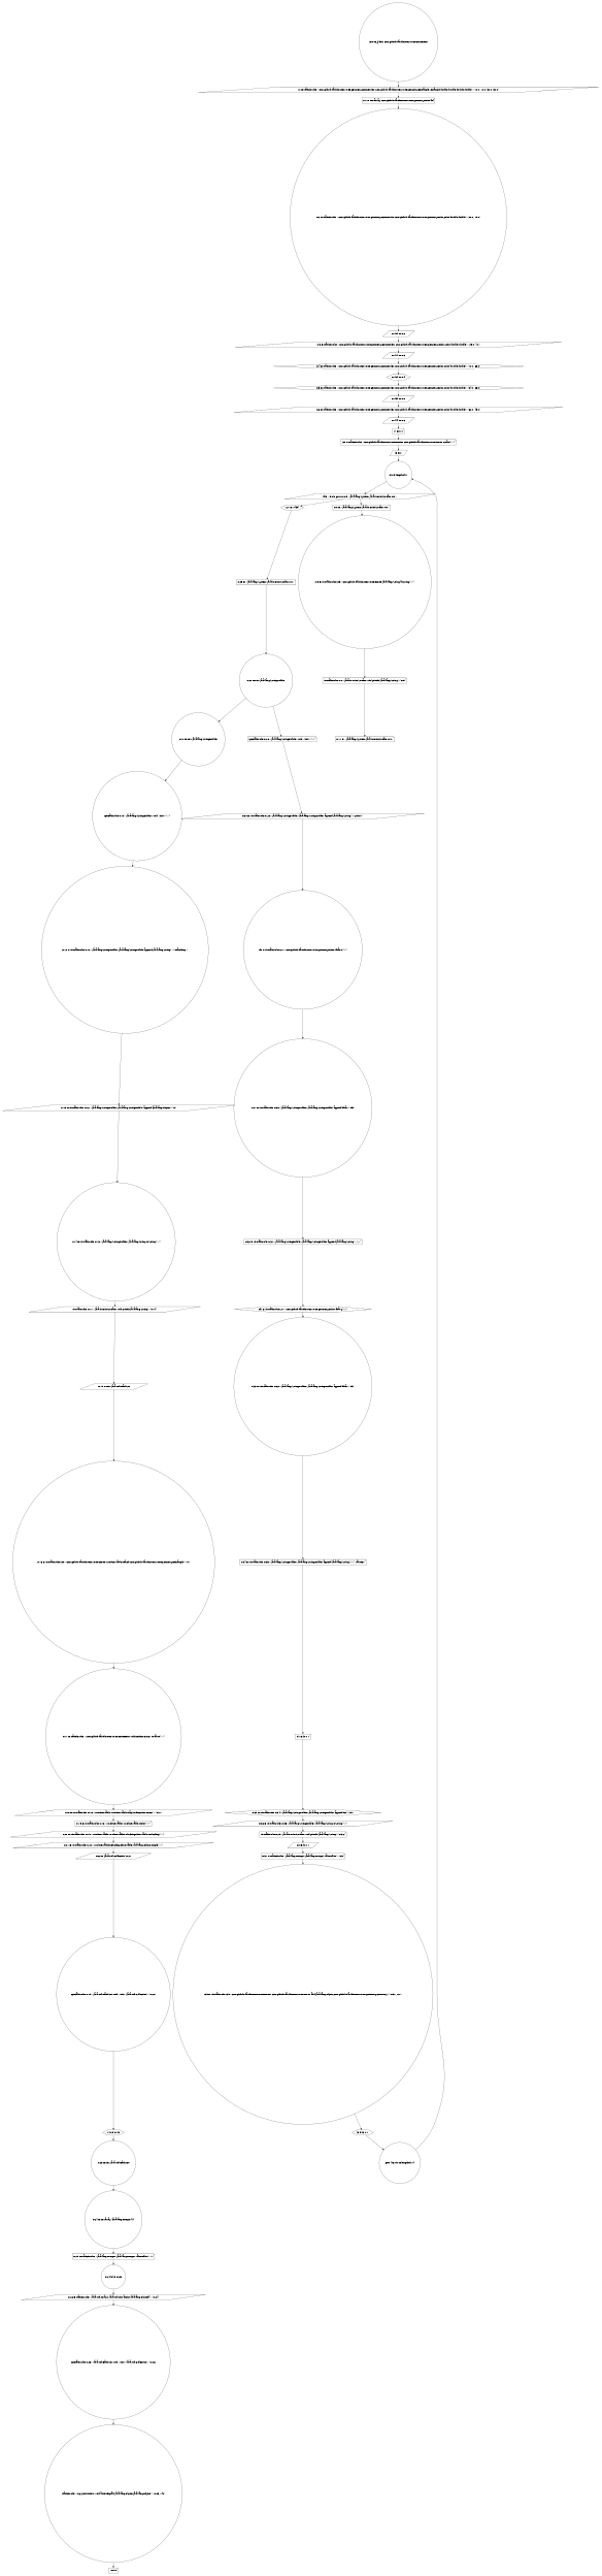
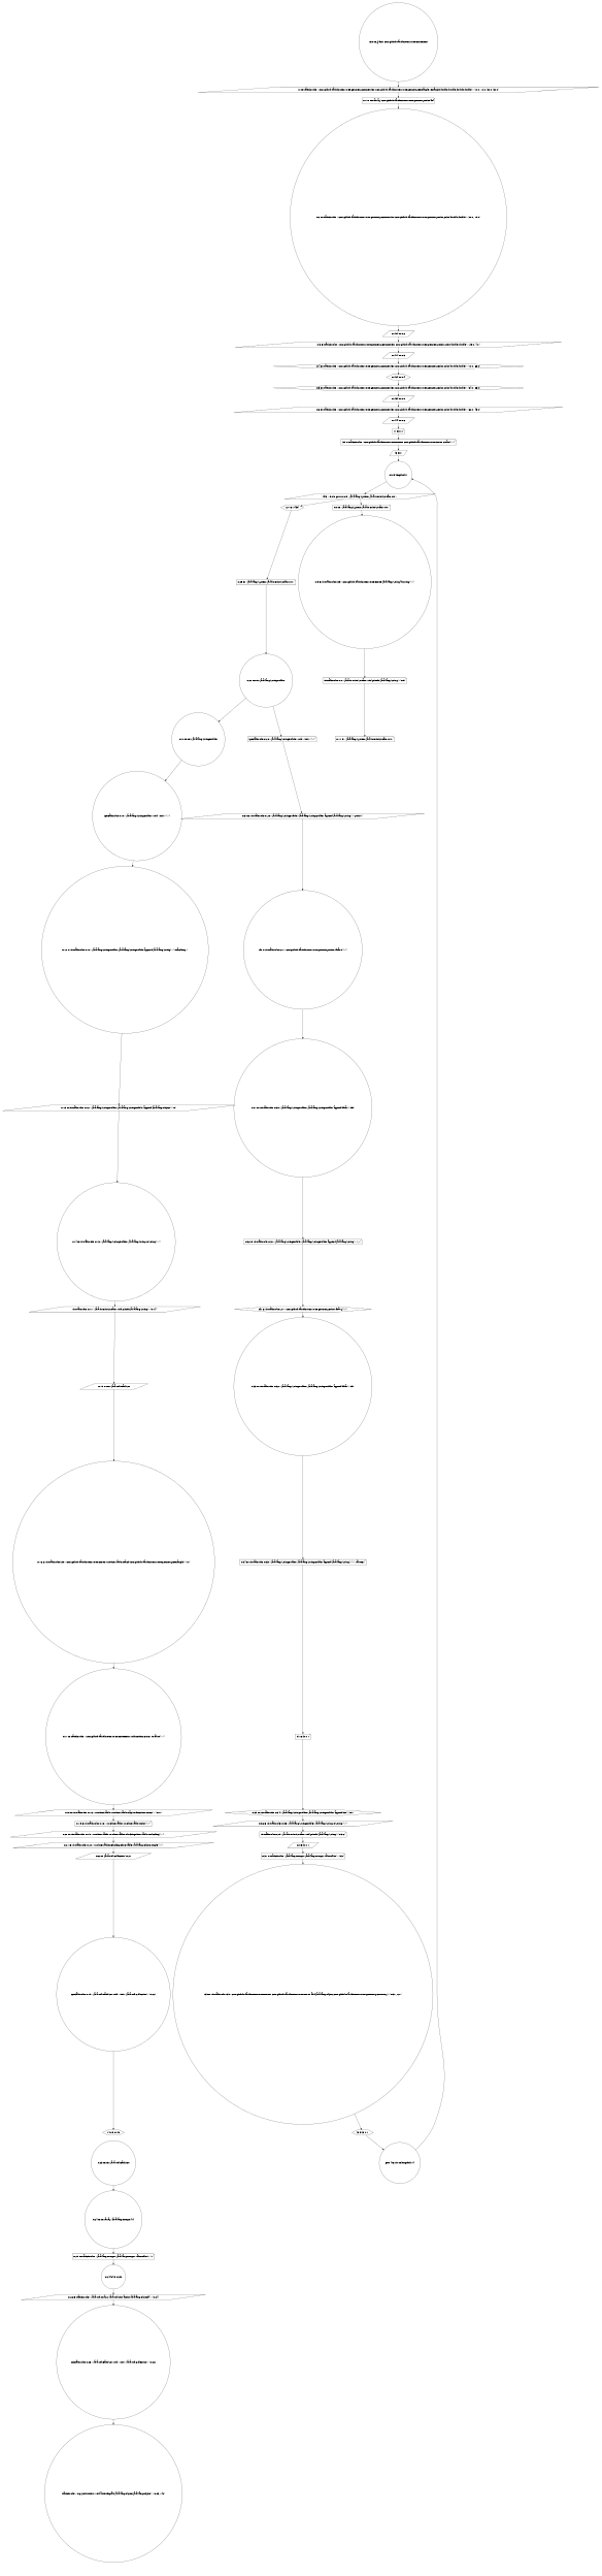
  digraph {
    node [shape=circle]
    "r0 = staticinvoke <com.github.davidmoten.rtree.geometry.Geometries: com.github.davidmoten.rtree.geometry.Rectangle rectangle(double,double,double,double)>(10.0, 10.0, 50.0, 50.0)" [shape=parallelogram]
    "r38 := @this: com.github.davidmoten.rtree.RTreeTest"
    "$r1 = newarray (com.github.davidmoten.rtree.geometry.Point)[5]" [shape=note]
    "$r2 = staticinvoke <com.github.davidmoten.rtree.geometry.Geometries: com.github.davidmoten.rtree.geometry.Point point(double,double)>(28.0, 19.0)"
    "$r1[0] = $r2" [shape=parallelogram]
    "$r3 = staticinvoke <com.github.davidmoten.rtree.geometry.Geometries: com.github.davidmoten.rtree.geometry.Point point(double,double)>(29.0, 4.0)" [shape=parallelogram]
    "$r1[1] = $r3" [shape=parallelogram]
    "$r4 = staticinvoke <com.github.davidmoten.rtree.geometry.Geometries: com.github.davidmoten.rtree.geometry.Point point(double,double)>(10.0, 63.0)" [shape=hexagon]
    "$r1[2] = $r4" [shape=hexagon]
    "$r5 = staticinvoke <com.github.davidmoten.rtree.geometry.Geometries: com.github.davidmoten.rtree.geometry.Point point(double,double)>(34.0, 85.0)" [shape=hexagon]
    "$r1[3] = $r5" [shape=parallelogram]
    "$r6 = staticinvoke <com.github.davidmoten.rtree.geometry.Geometries: com.github.davidmoten.rtree.geometry.Point point(double,double)>(62.0, 45.0)" [shape=parallelogram]
    "$r1[4] = $r6" [shape=parallelogram]
    "r7 = $r1" [shape=note]
    "r39 = staticinvoke <com.github.davidmoten.rtree.RTree: com.github.davidmoten.rtree.RTree create()>()" [shape=note]
    "i3 = 0" [shape=parallelogram]
    "$i0 = lengthof r7"
    "if i3 >= $i0 goto $r8 = <java.lang.System: java.io.PrintStream out>" [shape=parallelogram]
    "r27 = r7[i3]" [shape=hexagon]
    "$r8 = <java.lang.System: java.io.PrintStream out>" [shape=note]
    "$r29 = <java.lang.System: java.io.PrintStream out>" [shape=note]
    "$r9 = virtualinvoke r39.<com.github.davidmoten.rtree.RTree: java.lang.String asString()>()"
    "$r28 = new java.lang.StringBuilder"
    "specialinvoke $r28.<java.lang.StringBuilder: void <init>()>()" [shape=note]
    "$r10 = new java.lang.StringBuilder"
    "$r30 = virtualinvoke $r28.<java.lang.StringBuilder: java.lang.StringBuilder append(java.lang.String)>(\"point(\")" [shape=parallelogram]
    "$f0 = virtualinvoke r27.<com.github.davidmoten.rtree.geometry.Point: float x()>()"
    "$r31 = virtualinvoke $r30.<java.lang.StringBuilder: java.lang.StringBuilder append(float)>($f0)"
    "$r32 = virtualinvoke $r31.<java.lang.StringBuilder: java.lang.StringBuilder append(java.lang.String)>(\",\")" [shape=note]
    "$f1 = virtualinvoke r27.<com.github.davidmoten.rtree.geometry.Point: float y()>()" [shape=hexagon]
    "$r33 = virtualinvoke $r32.<java.lang.StringBuilder: java.lang.StringBuilder append(float)>($f1)"
    "$r34 = virtualinvoke $r33.<java.lang.StringBuilder: java.lang.StringBuilder append(java.lang.String)>(\"), value=\")" [shape=note]
    "$i1 = i3 + 1" [shape=note]
    "$r35 = virtualinvoke $r34.<java.lang.StringBuilder: java.lang.StringBuilder append(int)>($i1)" [shape=hexagon]
    "$r36 = virtualinvoke $r35.<java.lang.StringBuilder: java.lang.String toString()>()" [shape=parallelogram]
    "virtualinvoke $r29.<java.io.PrintStream: void println(java.lang.String)>($r36)" [shape=note]
    "$i2 = i3 + 1" [shape=parallelogram]
    "$r37 = staticinvoke <java.lang.Integer: java.lang.Integer valueOf(int)>($i2)" [shape=note]
    "r39 = virtualinvoke r39.<com.github.davidmoten.rtree.RTree: com.github.davidmoten.rtree.RTree add(java.lang.Object,com.github.davidmoten.rtree.geometry.Geometry)>($r37, r27)"
    "i3 = i3 + 1" [shape=hexagon]
    "goto [?= $i0 = lengthof r7]"
    "virtualinvoke $r8.<java.io.PrintStream: void println(java.lang.String)>($r9)" [shape=note]
    "$r11 = <java.lang.System: java.io.PrintStream out>" [shape=note]
    "specialinvoke $r10.<java.lang.StringBuilder: void <init>()>()"
    "$r12 = virtualinvoke $r10.<java.lang.StringBuilder: java.lang.StringBuilder append(java.lang.String)>(\"searching \")"
    "$r13 = virtualinvoke $r12.<java.lang.StringBuilder: java.lang.StringBuilder append(java.lang.Object)>(r0)" [shape=parallelogram]
    "$r14 = virtualinvoke $r13.<java.lang.StringBuilder: java.lang.String toString()>()"
    "virtualinvoke $r11.<java.io.PrintStream: void println(java.lang.String)>($r14)" [shape=parallelogram]
    "$r15 = new java.util.HashSet" [shape=parallelogram]
    "$r16 = virtualinvoke r39.<com.github.davidmoten.rtree.RTree: rx.Observable search(com.github.davidmoten.rtree.geometry.Rectangle)>(r0)"
    "$r17 = staticinvoke <com.github.davidmoten.rtree.RTreeTest: rx.functions.Func1 toValue()>()"
    "$r18 = virtualinvoke $r16.<rx.Observable: rx.Observable map(rx.functions.Func1)>($r17)" [shape=parallelogram]
    "$r19 = virtualinvoke $r18.<rx.Observable: rx.Observable toList()>()" [shape=note]
    "$r20 = virtualinvoke $r19.<rx.Observable: rx.observables.BlockingObservable toBlocking()>()" [shape=parallelogram]
    "$r21 = virtualinvoke $r20.<rx.observables.BlockingObservable: java.lang.Object single()>()" [shape=parallelogram]
    "$r22 = (java.util.Collection) $r21" [shape=parallelogram]
    "specialinvoke $r15.<java.util.HashSet: void <init>(java.util.Collection)>($r22)"
    "r40 = $r15" [shape=hexagon]
    "$r23 = new java.util.HashSet"
    "$r24 = newarray (java.lang.Integer)[1]"
    "$r25 = staticinvoke <java.lang.Integer: java.lang.Integer valueOf(int)>(1)" [shape=note]
    "$r24[0] = $r25"
    "$r26 = staticinvoke <java.util.Arrays: java.util.List asList(java.lang.Object[])>($r24)" [shape=parallelogram]
    "specialinvoke $r23.<java.util.HashSet: void <init>(java.util.Collection)>($r26)"
    "staticinvoke <org.junit.Assert: void assertEquals(java.lang.Object,java.lang.Object)>($r23, r40)"
-   return [shape=note]
    "r0 = staticinvoke <com.github.davidmoten.rtree.geometry.Geometries: com.github.davidmoten.rtree.geometry.Rectangle rectangle(double,double,double,double)>(10.0, 10.0, 50.0, 50.0)" -> "$r1 = newarray (com.github.davidmoten.rtree.geometry.Point)[5]"
    "r38 := @this: com.github.davidmoten.rtree.RTreeTest" -> "r0 = staticinvoke <com.github.davidmoten.rtree.geometry.Geometries: com.github.davidmoten.rtree.geometry.Rectangle rectangle(double,double,double,double)>(10.0, 10.0, 50.0, 50.0)"
    "$r1 = newarray (com.github.davidmoten.rtree.geometry.Point)[5]" -> "$r2 = staticinvoke <com.github.davidmoten.rtree.geometry.Geometries: com.github.davidmoten.rtree.geometry.Point point(double,double)>(28.0, 19.0)"
    "$r2 = staticinvoke <com.github.davidmoten.rtree.geometry.Geometries: com.github.davidmoten.rtree.geometry.Point point(double,double)>(28.0, 19.0)" -> "$r1[0] = $r2"
    "$r1[0] = $r2" -> "$r3 = staticinvoke <com.github.davidmoten.rtree.geometry.Geometries: com.github.davidmoten.rtree.geometry.Point point(double,double)>(29.0, 4.0)"
    "$r3 = staticinvoke <com.github.davidmoten.rtree.geometry.Geometries: com.github.davidmoten.rtree.geometry.Point point(double,double)>(29.0, 4.0)" -> "$r1[1] = $r3"
    "$r1[1] = $r3" -> "$r4 = staticinvoke <com.github.davidmoten.rtree.geometry.Geometries: com.github.davidmoten.rtree.geometry.Point point(double,double)>(10.0, 63.0)"
    "$r4 = staticinvoke <com.github.davidmoten.rtree.geometry.Geometries: com.github.davidmoten.rtree.geometry.Point point(double,double)>(10.0, 63.0)" -> "$r1[2] = $r4"
    "$r1[2] = $r4" -> "$r5 = staticinvoke <com.github.davidmoten.rtree.geometry.Geometries: com.github.davidmoten.rtree.geometry.Point point(double,double)>(34.0, 85.0)"
    "$r5 = staticinvoke <com.github.davidmoten.rtree.geometry.Geometries: com.github.davidmoten.rtree.geometry.Point point(double,double)>(34.0, 85.0)" -> "$r1[3] = $r5"
    "$r1[3] = $r5" -> "$r6 = staticinvoke <com.github.davidmoten.rtree.geometry.Geometries: com.github.davidmoten.rtree.geometry.Point point(double,double)>(62.0, 45.0)"
    "$r6 = staticinvoke <com.github.davidmoten.rtree.geometry.Geometries: com.github.davidmoten.rtree.geometry.Point point(double,double)>(62.0, 45.0)" -> "$r1[4] = $r6"
    "$r1[4] = $r6" -> "r7 = $r1"
    "r7 = $r1" -> "r39 = staticinvoke <com.github.davidmoten.rtree.RTree: com.github.davidmoten.rtree.RTree create()>()"
    "r39 = staticinvoke <com.github.davidmoten.rtree.RTree: com.github.davidmoten.rtree.RTree create()>()" -> "i3 = 0"
    "i3 = 0" -> "$i0 = lengthof r7"
    "$i0 = lengthof r7" -> "if i3 >= $i0 goto $r8 = <java.lang.System: java.io.PrintStream out>"
    "if i3 >= $i0 goto $r8 = <java.lang.System: java.io.PrintStream out>" -> "r27 = r7[i3]"
    "if i3 >= $i0 goto $r8 = <java.lang.System: java.io.PrintStream out>" -> "$r8 = <java.lang.System: java.io.PrintStream out>"
    "r27 = r7[i3]" -> "$r29 = <java.lang.System: java.io.PrintStream out>"
    "$r8 = <java.lang.System: java.io.PrintStream out>" -> "$r9 = virtualinvoke r39.<com.github.davidmoten.rtree.RTree: java.lang.String asString()>()"
    "$r29 = <java.lang.System: java.io.PrintStream out>" -> "$r28 = new java.lang.StringBuilder"
    "$r9 = virtualinvoke r39.<com.github.davidmoten.rtree.RTree: java.lang.String asString()>()" -> "virtualinvoke $r8.<java.io.PrintStream: void println(java.lang.String)>($r9)"
    "$r28 = new java.lang.StringBuilder" -> "specialinvoke $r28.<java.lang.StringBuilder: void <init>()>()"
    "$r28 = new java.lang.StringBuilder" -> "$r10 = new java.lang.StringBuilder"
    "specialinvoke $r28.<java.lang.StringBuilder: void <init>()>()" -> "$r30 = virtualinvoke $r28.<java.lang.StringBuilder: java.lang.StringBuilder append(java.lang.String)>(\"point(\")"
    "$r10 = new java.lang.StringBuilder" -> "specialinvoke $r10.<java.lang.StringBuilder: void <init>()>()"
    "$r30 = virtualinvoke $r28.<java.lang.StringBuilder: java.lang.StringBuilder append(java.lang.String)>(\"point(\")" -> "$f0 = virtualinvoke r27.<com.github.davidmoten.rtree.geometry.Point: float x()>()"
    "$f0 = virtualinvoke r27.<com.github.davidmoten.rtree.geometry.Point: float x()>()" -> "$r31 = virtualinvoke $r30.<java.lang.StringBuilder: java.lang.StringBuilder append(float)>($f0)"
    "$r31 = virtualinvoke $r30.<java.lang.StringBuilder: java.lang.StringBuilder append(float)>($f0)" -> "$r32 = virtualinvoke $r31.<java.lang.StringBuilder: java.lang.StringBuilder append(java.lang.String)>(\",\")"
    "$r32 = virtualinvoke $r31.<java.lang.StringBuilder: java.lang.StringBuilder append(java.lang.String)>(\",\")" -> "$f1 = virtualinvoke r27.<com.github.davidmoten.rtree.geometry.Point: float y()>()"
    "$f1 = virtualinvoke r27.<com.github.davidmoten.rtree.geometry.Point: float y()>()" -> "$r33 = virtualinvoke $r32.<java.lang.StringBuilder: java.lang.StringBuilder append(float)>($f1)"
    "$r33 = virtualinvoke $r32.<java.lang.StringBuilder: java.lang.StringBuilder append(float)>($f1)" -> "$r34 = virtualinvoke $r33.<java.lang.StringBuilder: java.lang.StringBuilder append(java.lang.String)>(\"), value=\")"
    "$r34 = virtualinvoke $r33.<java.lang.StringBuilder: java.lang.StringBuilder append(java.lang.String)>(\"), value=\")" -> "$i1 = i3 + 1"
    "$i1 = i3 + 1" -> "$r35 = virtualinvoke $r34.<java.lang.StringBuilder: java.lang.StringBuilder append(int)>($i1)"
    "$r35 = virtualinvoke $r34.<java.lang.StringBuilder: java.lang.StringBuilder append(int)>($i1)" -> "$r36 = virtualinvoke $r35.<java.lang.StringBuilder: java.lang.String toString()>()"
    "$r36 = virtualinvoke $r35.<java.lang.StringBuilder: java.lang.String toString()>()" -> "virtualinvoke $r29.<java.io.PrintStream: void println(java.lang.String)>($r36)"
    "virtualinvoke $r29.<java.io.PrintStream: void println(java.lang.String)>($r36)" -> "$i2 = i3 + 1"
    "$i2 = i3 + 1" -> "$r37 = staticinvoke <java.lang.Integer: java.lang.Integer valueOf(int)>($i2)"
    "$r37 = staticinvoke <java.lang.Integer: java.lang.Integer valueOf(int)>($i2)" -> "r39 = virtualinvoke r39.<com.github.davidmoten.rtree.RTree: com.github.davidmoten.rtree.RTree add(java.lang.Object,com.github.davidmoten.rtree.geometry.Geometry)>($r37, r27)"
    "r39 = virtualinvoke r39.<com.github.davidmoten.rtree.RTree: com.github.davidmoten.rtree.RTree add(java.lang.Object,com.github.davidmoten.rtree.geometry.Geometry)>($r37, r27)" -> "i3 = i3 + 1"
    "i3 = i3 + 1" -> "goto [?= $i0 = lengthof r7]"
    "goto [?= $i0 = lengthof r7]" -> "$i0 = lengthof r7"
    "virtualinvoke $r8.<java.io.PrintStream: void println(java.lang.String)>($r9)" -> "$r11 = <java.lang.System: java.io.PrintStream out>"
    "specialinvoke $r10.<java.lang.StringBuilder: void <init>()>()" -> "$r12 = virtualinvoke $r10.<java.lang.StringBuilder: java.lang.StringBuilder append(java.lang.String)>(\"searching \")"
    "$r12 = virtualinvoke $r10.<java.lang.StringBuilder: java.lang.StringBuilder append(java.lang.String)>(\"searching \")" -> "$r13 = virtualinvoke $r12.<java.lang.StringBuilder: java.lang.StringBuilder append(java.lang.Object)>(r0)"
    "$r13 = virtualinvoke $r12.<java.lang.StringBuilder: java.lang.StringBuilder append(java.lang.Object)>(r0)" -> "$r14 = virtualinvoke $r13.<java.lang.StringBuilder: java.lang.String toString()>()"
    "$r14 = virtualinvoke $r13.<java.lang.StringBuilder: java.lang.String toString()>()" -> "virtualinvoke $r11.<java.io.PrintStream: void println(java.lang.String)>($r14)"
    "virtualinvoke $r11.<java.io.PrintStream: void println(java.lang.String)>($r14)" -> "$r15 = new java.util.HashSet"
    "$r15 = new java.util.HashSet" -> "$r16 = virtualinvoke r39.<com.github.davidmoten.rtree.RTree: rx.Observable search(com.github.davidmoten.rtree.geometry.Rectangle)>(r0)"
    "$r16 = virtualinvoke r39.<com.github.davidmoten.rtree.RTree: rx.Observable search(com.github.davidmoten.rtree.geometry.Rectangle)>(r0)" -> "$r17 = staticinvoke <com.github.davidmoten.rtree.RTreeTest: rx.functions.Func1 toValue()>()"
    "$r17 = staticinvoke <com.github.davidmoten.rtree.RTreeTest: rx.functions.Func1 toValue()>()" -> "$r18 = virtualinvoke $r16.<rx.Observable: rx.Observable map(rx.functions.Func1)>($r17)"
    "$r18 = virtualinvoke $r16.<rx.Observable: rx.Observable map(rx.functions.Func1)>($r17)" -> "$r19 = virtualinvoke $r18.<rx.Observable: rx.Observable toList()>()"
    "$r19 = virtualinvoke $r18.<rx.Observable: rx.Observable toList()>()" -> "$r20 = virtualinvoke $r19.<rx.Observable: rx.observables.BlockingObservable toBlocking()>()"
    "$r20 = virtualinvoke $r19.<rx.Observable: rx.observables.BlockingObservable toBlocking()>()" -> "$r21 = virtualinvoke $r20.<rx.observables.BlockingObservable: java.lang.Object single()>()"
    "$r21 = virtualinvoke $r20.<rx.observables.BlockingObservable: java.lang.Object single()>()" -> "$r22 = (java.util.Collection) $r21"
    "$r22 = (java.util.Collection) $r21" -> "specialinvoke $r15.<java.util.HashSet: void <init>(java.util.Collection)>($r22)"
    "specialinvoke $r15.<java.util.HashSet: void <init>(java.util.Collection)>($r22)" -> "r40 = $r15"
-   "r40 = $r15" -> "$r23 = new java.util.HashSet"
    "$r23 = new java.util.HashSet" -> "$r24 = newarray (java.lang.Integer)[1]"
    "$r24 = newarray (java.lang.Integer)[1]" -> "$r25 = staticinvoke <java.lang.Integer: java.lang.Integer valueOf(int)>(1)"
    "$r25 = staticinvoke <java.lang.Integer: java.lang.Integer valueOf(int)>(1)" -> "$r24[0] = $r25"
    "$r24[0] = $r25" -> "$r26 = staticinvoke <java.util.Arrays: java.util.List asList(java.lang.Object[])>($r24)"
    "$r26 = staticinvoke <java.util.Arrays: java.util.List asList(java.lang.Object[])>($r24)" -> "specialinvoke $r23.<java.util.HashSet: void <init>(java.util.Collection)>($r26)"
    "specialinvoke $r23.<java.util.HashSet: void <init>(java.util.Collection)>($r26)" -> "staticinvoke <org.junit.Assert: void assertEquals(java.lang.Object,java.lang.Object)>($r23, r40)"
-   "staticinvoke <org.junit.Assert: void assertEquals(java.lang.Object,java.lang.Object)>($r23, r40)" -> return
  }
